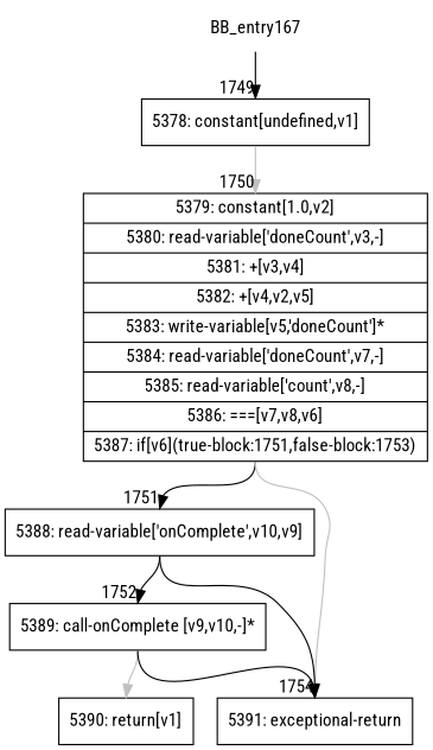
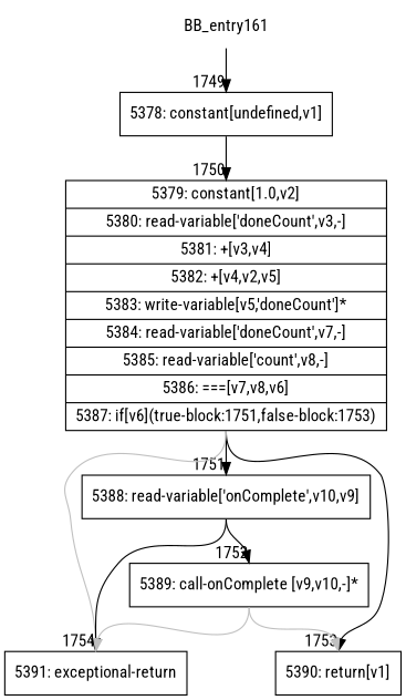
  digraph {
    fontname="Roboto Condensed"
    rankdir=TD
    node [fontname="Roboto Condensed" shape=record]
    edge [fontname="Roboto Condensed" headport=n tailport=s]
-   BB_entry161 [shape=none label=BB_entry167]
+   BB_entry161 [shape=none]
    n2 [label="{5378: constant[undefined,v1]}"]
    n3 [label="{5379: constant[1.0,v2]|5380: read-variable['doneCount',v3,-]|5381: +[v3,v4]|5382: +[v4,v2,v5]|5383: write-variable[v5,'doneCount']*|5384: read-variable['doneCount',v7,-]|5385: read-variable['count',v8,-]|5386: ===[v7,v8,v6]|5387: if[v6](true-block:1751,false-block:1753)}"]
    n4 [label="{5388: read-variable['onComplete',v10,v9]}"]
    n5 [label="{5390: return[v1]}"]
    n6 [label="{5391: exceptional-return}"]
    n7 [label="{5389: call-onComplete [v9,v10,-]*}"]
    BB_entry161 -> n2 [headlabel="    1749"]
-   n2 -> n3 [headlabel="      1750" color=gray]
+   n2 -> n3 [headlabel="      1750"]
    n3 -> n4 [headlabel="      1751"]
+   n3 -> n5 [headlabel="      1753"]
    n3 -> n6 [color=gray headlabel="      1754"]
    n4 -> n6 [color=black]
    n4 -> n7 [headlabel="      1752"]
    n7 -> n5 [color=gray]
-   n7 -> n6 [color=black]
+   n7 -> n6 [color=gray]
  }
